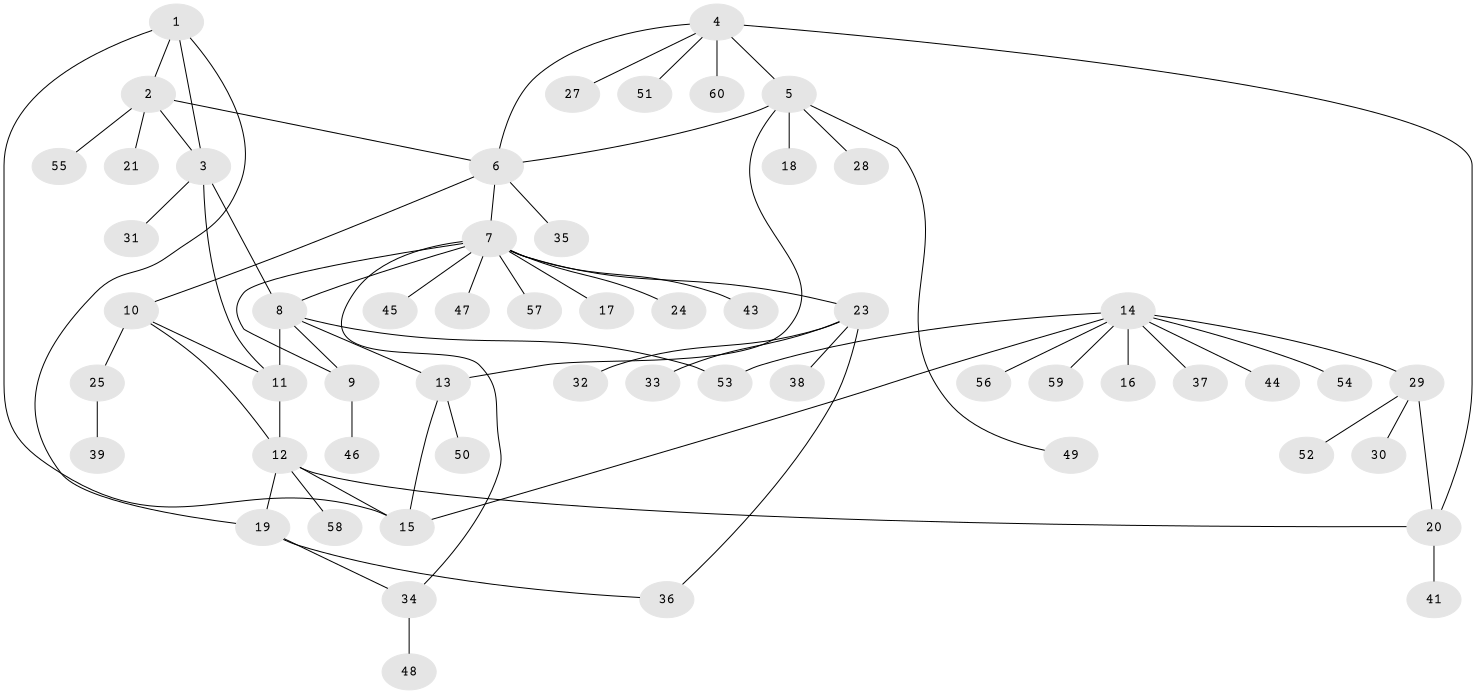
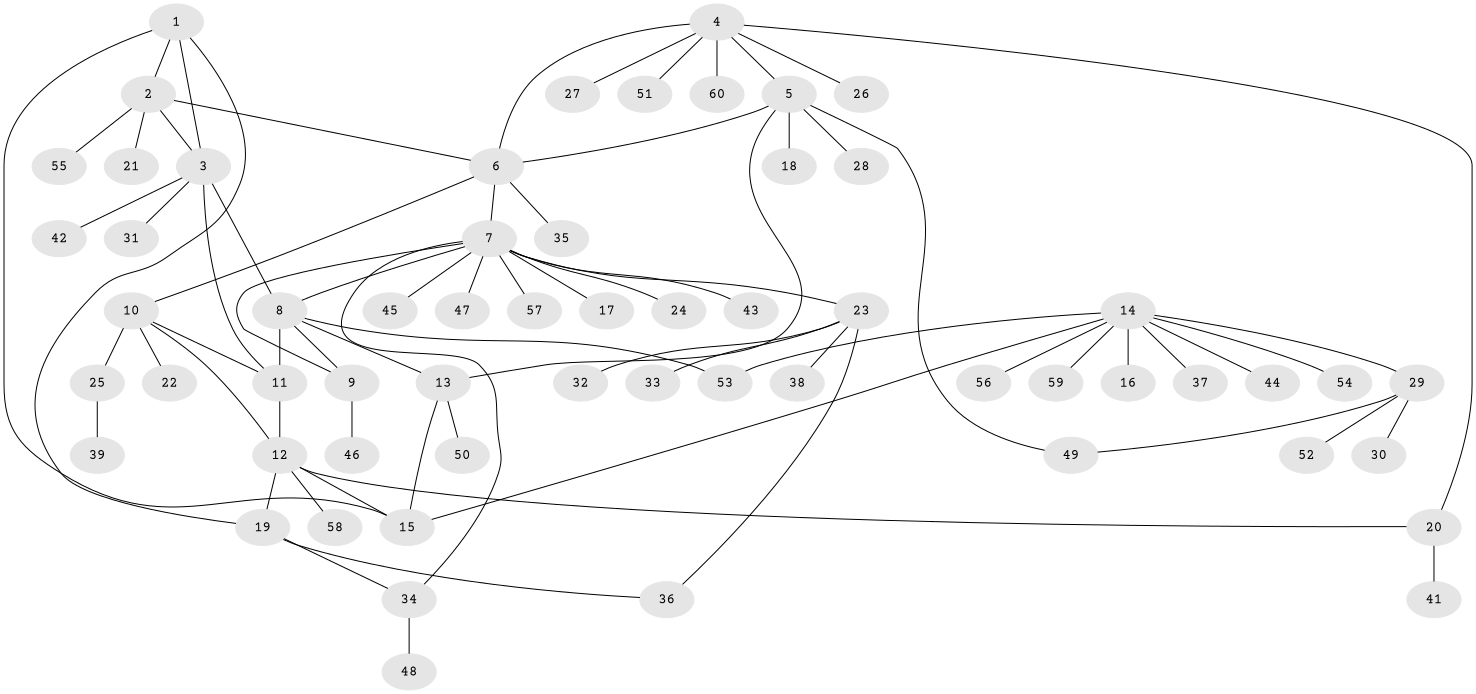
  graph {
    fontname="Courier Prime"
    node [color=gray90 fontname="Courier Prime" style=filled]
    edge [fontname="Courier Prime"]
    1
    2
    3
    15
    19
    6
    21
    55
    8
    11
    31
+   42
    34
    36
    7
    10
    35
    13
    9
    53
    12
    4
    5
    20
+   26
    27
    51
    60
    18
    28
    49
    41
    50
    17
    23
    24
    43
    45
    47
    57
+   22
    25
    46
    32
    33
    38
    48
    58
    39
    14
    16
    29
    37
    44
    54
    56
    59
    30
    52
    1 -- 2
    1 -- 3
    1 -- 15
    1 -- 19
    2 -- 3
    2 -- 6
    2 -- 21
    2 -- 55
    3 -- 8
    3 -- 11
    3 -- 31
+   3 -- 42
    19 -- 34
    19 -- 36
    6 -- 7
    6 -- 10
    6 -- 35
    8 -- 11
    8 -- 13
    8 -- 9
    8 -- 53
    11 -- 12
    34 -- 48
    7 -- 8
    7 -- 34
    7 -- 9
    7 -- 17
    7 -- 23
    7 -- 24
    7 -- 43
    7 -- 45
    7 -- 47
    7 -- 57
    10 -- 11
    10 -- 12
+   10 -- 22
    10 -- 25
    13 -- 15
    13 -- 50
    9 -- 46
    12 -- 15
    12 -- 19
    12 -- 20
    12 -- 58
    4 -- 6
    4 -- 5
    4 -- 20
+   4 -- 26
    4 -- 27
    4 -- 51
    4 -- 60
    5 -- 6
    5 -- 13
    5 -- 18
    5 -- 28
    5 -- 49
    20 -- 41
    23 -- 36
    23 -- 32
    23 -- 33
    23 -- 38
    25 -- 39
    14 -- 15
    14 -- 53
    14 -- 16
    14 -- 29
    14 -- 37
    14 -- 44
    14 -- 54
    14 -- 56
    14 -- 59
-   29 -- 20
+   29 -- 49
    29 -- 30
    29 -- 52
  }
